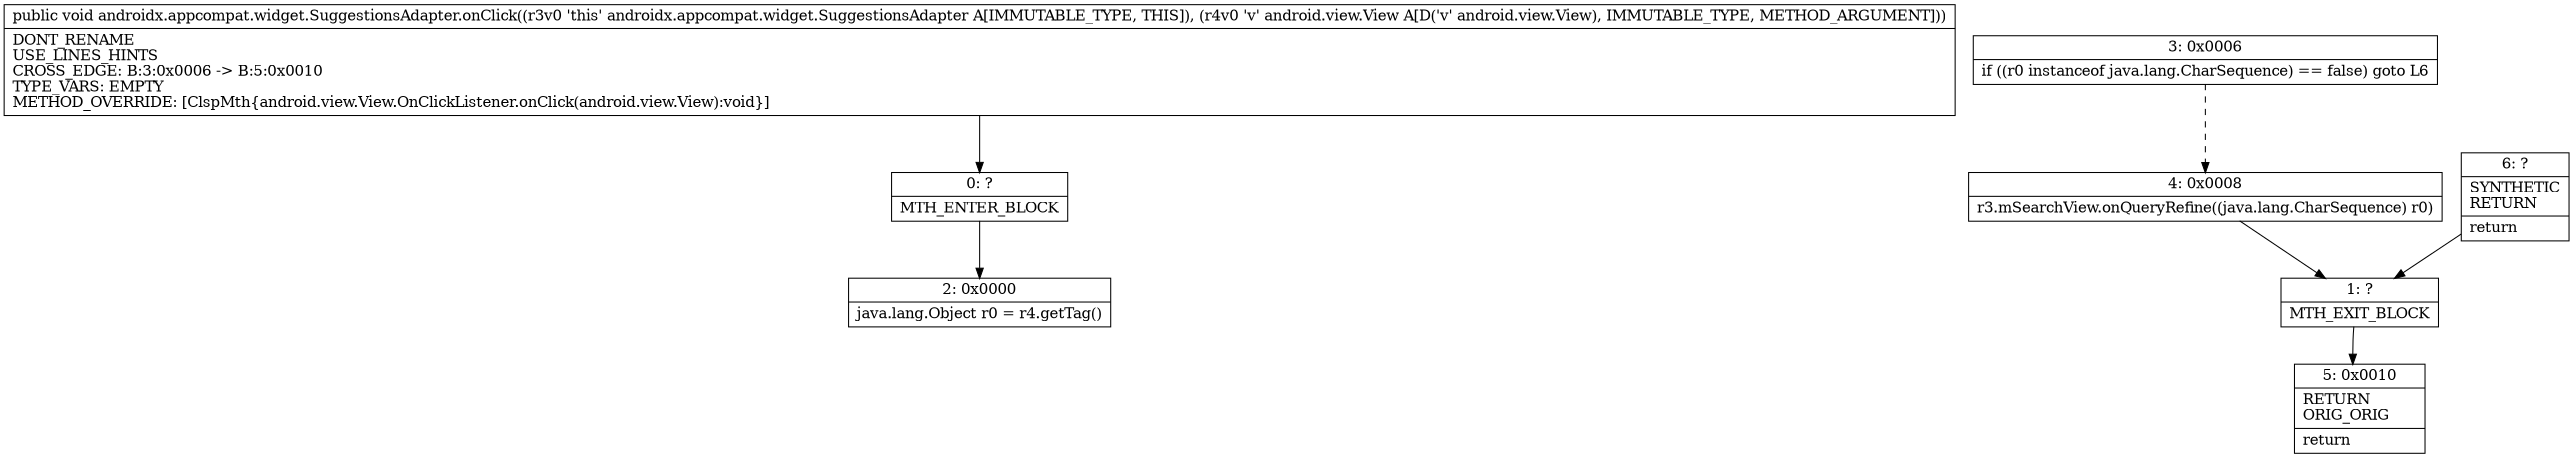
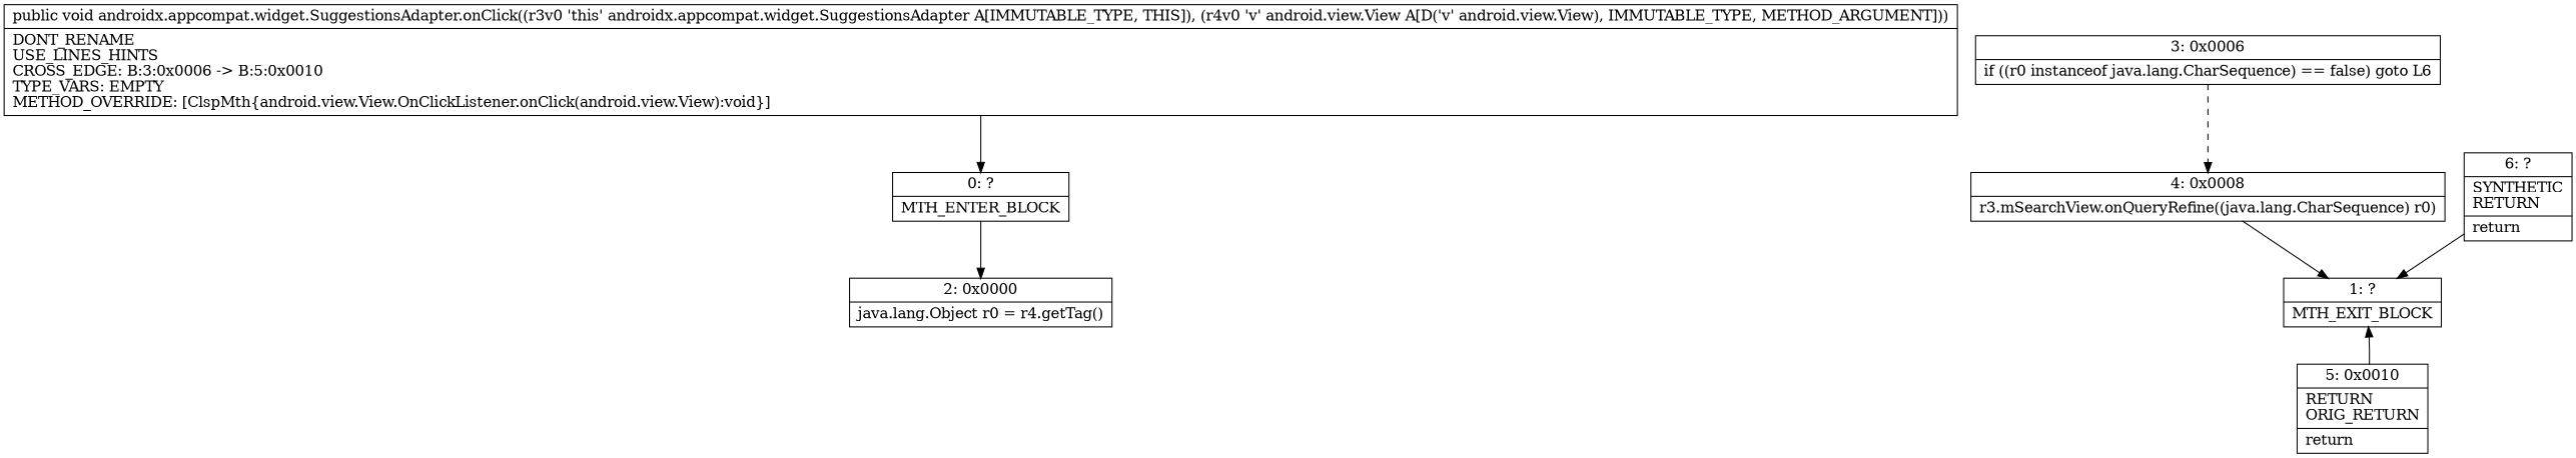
  digraph {
    node [shape=record]
    n1 [label="{0\:\ ?|MTH_ENTER_BLOCK\l}"]
    n2 [label="{2\:\ 0x0000|java.lang.Object r0 = r4.getTag()\l}"]
    n3 [label="{3\:\ 0x0006|if ((r0 instanceof java.lang.CharSequence) == false) goto L6\l}"]
    n4 [label="{4\:\ 0x0008|r3.mSearchView.onQueryRefine((java.lang.CharSequence) r0)\l}"]
    n5 [label="{1\:\ ?|MTH_EXIT_BLOCK\l}"]
    n6 [label="{6\:\ ?|SYNTHETIC\lRETURN\l|return\l}"]
-   n7 [label="{5\:\ 0x0010|RETURN\lORIG_ORIG\l|return\l}"]
+   n7 [label="{5\:\ 0x0010|RETURN\lORIG_RETURN\l|return\l}"]
    n8 [label="{public void androidx.appcompat.widget.SuggestionsAdapter.onClick((r3v0 'this' androidx.appcompat.widget.SuggestionsAdapter A[IMMUTABLE_TYPE, THIS]), (r4v0 'v' android.view.View A[D('v' android.view.View), IMMUTABLE_TYPE, METHOD_ARGUMENT]))  | DONT_RENAME\lUSE_LINES_HINTS\lCROSS_EDGE: B:3:0x0006 \-\> B:5:0x0010\lTYPE_VARS: EMPTY\lMETHOD_OVERRIDE: [ClspMth\{android.view.View.OnClickListener.onClick(android.view.View):void\}]\l}"]
    n1 -> n2
    n3 -> n4 [style=dashed]
    n4 -> n5
    n6 -> n5
-   n5 -> n7
+   n7 -> n5
    n8 -> n1
  }
